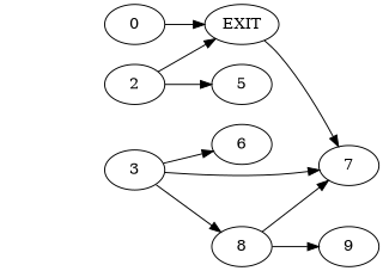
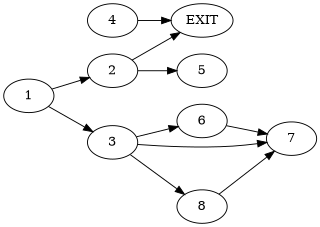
  digraph {
    rankdir=LR
+   1
    2
    3
    n4 [label=EXIT]
    5
    6
    7
    8
-   4 [label=0]
-   9
+   4
+   1 -> 2
+   1 -> 3
    2 -> n4
    2 -> 5
    3 -> 6
    3 -> 7
    3 -> 8
-   n4 -> 7
+   6 -> 7
    8 -> 7
-   8 -> 9
    4 -> n4
  }
